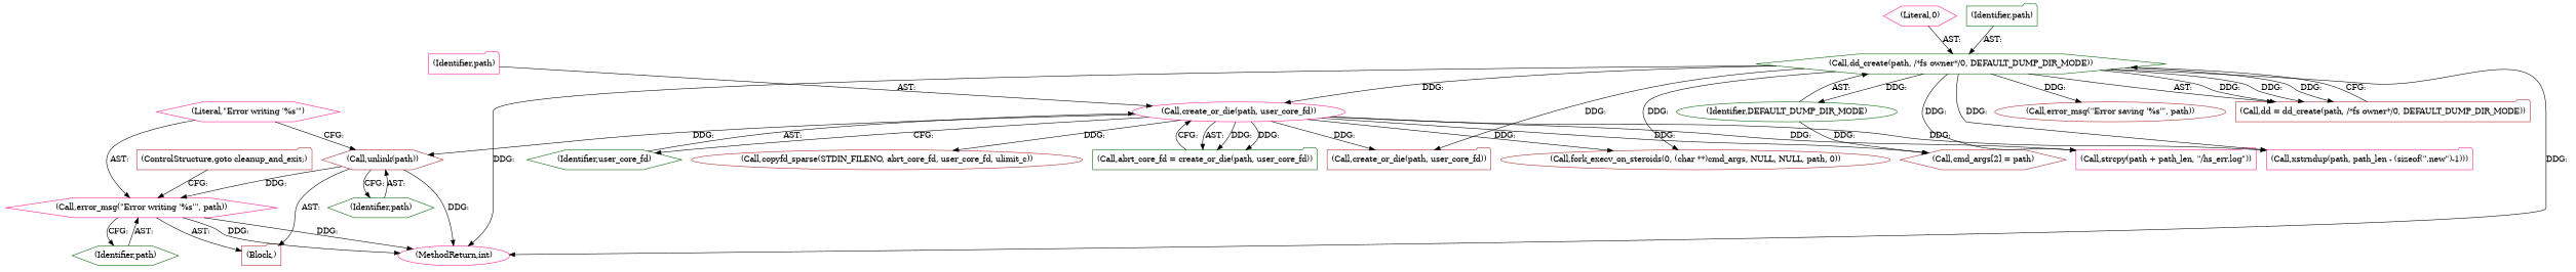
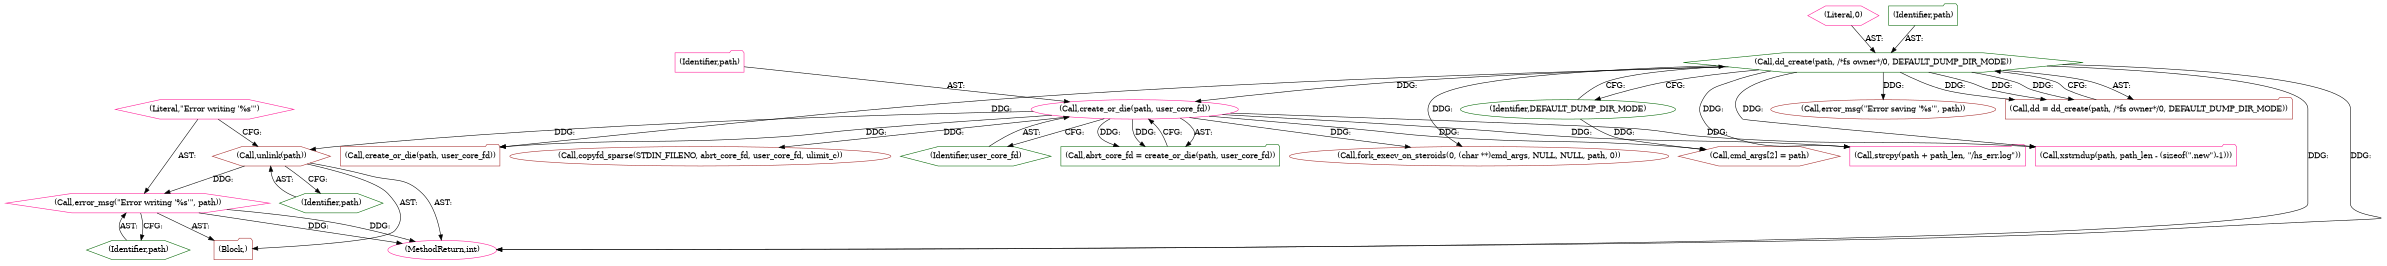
  digraph {
    node [color=brown shape=hexagon]
    n1 [label="(Call,unlink(path))"]
    n2 [color=deeppink label="(Call,error_msg(\"Error writing '%s'\", path))"]
    n3 [label="(Block,)" shape=folder]
    n4 [color=darkgreen label="(Identifier,path)"]
    n5 [color=deeppink label="(MethodReturn,int)" shape=ellipse]
    n6 [color=darkgreen label="(Identifier,path)"]
    n7 [color=deeppink label="(Call,create_or_die(path, user_core_fd))" shape=ellipse]
    n8 [label="(Call,create_or_die(path, user_core_fd))" shape=folder]
    n9 [label="(Call,cmd_args[2] = path)"]
    n10 [color=deeppink label="(Call,xstrndup(path, path_len - (sizeof(\".new\")-1)))" shape=folder]
    n11 [color=darkgreen label="(Call,abrt_core_fd = create_or_die(path, user_core_fd))" shape=folder]
    n12 [label="(Call,fork_execv_on_steroids(0, (char **)cmd_args, NULL, NULL, path, 0))" shape=ellipse]
    n13 [color=darkgreen label="(Identifier,user_core_fd)"]
    n14 [label="(Call,copyfd_sparse(STDIN_FILENO, abrt_core_fd, user_core_fd, ulimit_c))" shape=ellipse]
    n15 [color=deeppink label="(Call,strcpy(path + path_len, \"/hs_err.log\"))" shape=folder]
    n16 [color=darkgreen label="(Call,dd_create(path, /*fs owner*/0, DEFAULT_DUMP_DIR_MODE))"]
    n17 [label="(Call,error_msg(\"Error saving '%s'\", path))" shape=ellipse]
    n18 [color=darkgreen label="(Identifier,DEFAULT_DUMP_DIR_MODE)" shape=ellipse]
    n19 [label="(Call,dd = dd_create(path, /*fs owner*/0, DEFAULT_DUMP_DIR_MODE))" shape=folder]
    n20 [color=deeppink label="(Literal,0)"]
    n21 [color=deeppink label="(Literal,\"Error writing '%s'\")"]
    n22 [color=deeppink label="(Identifier,path)" shape=folder]
    n23 [color=darkgreen label="(Identifier,path)" shape=folder]
-   n24 [label="(ControlStructure,goto cleanup_and_exit;)" shape=folder]
    n1 -> n2 [label="DDG: "]
    n1 -> n3 [label="AST: "]
    n1 -> n4 [label="CFG: "]
-   n1 -> n5 [label="DDG: "]
+   n1 -> n5 [label="AST: "]
    n2 -> n3 [label="AST: "]
    n2 -> n5 [label="DDG: "]
    n2 -> n5 [label="DDG: "]
    n2 -> n6 [label="CFG: "]
    n4 -> n1 [label="AST: "]
    n6 -> n2 [label="AST: "]
    n7 -> n1 [label="DDG: "]
    n7 -> n8 [label="DDG: "]
    n7 -> n9 [label="DDG: "]
    n7 -> n10 [label="DDG: "]
    n7 -> n11 [label="AST: "]
    n7 -> n11 [label="DDG: "]
    n7 -> n11 [label="DDG: "]
    n7 -> n12 [label="DDG: "]
    n7 -> n13 [label="CFG: "]
    n7 -> n14 [label="DDG: "]
    n7 -> n15 [label="DDG: "]
    n11 -> n7 [label="CFG: "]
    n13 -> n7 [label="AST: "]
    n16 -> n5 [label="DDG: "]
    n16 -> n5 [label="DDG: "]
    n16 -> n7 [label="DDG: "]
    n16 -> n8 [label="DDG: "]
    n16 -> n10 [label="DDG: "]
    n16 -> n12 [label="DDG: "]
    n16 -> n15 [label="DDG: "]
    n16 -> n17 [label="DDG: "]
-   n16 -> n18 [label="DDG: "]
+   n16 -> n18 [label="CFG: "]
    n16 -> n19 [label="AST: "]
    n16 -> n19 [label="DDG: "]
    n16 -> n19 [label="DDG: "]
    n16 -> n19 [label="DDG: "]
    n18 -> n9 [label="DDG: "]
-   n18 -> n16 [label="AST: "]
+   n18 -> n16 [label="CFG: "]
    n19 -> n16 [label="CFG: "]
    n20 -> n16 [label="AST: "]
    n21 -> n1 [label="CFG: "]
    n21 -> n2 [label="AST: "]
    n22 -> n7 [label="AST: "]
    n23 -> n16 [label="AST: "]
-   n24 -> n2 [label="CFG: "]
  }
